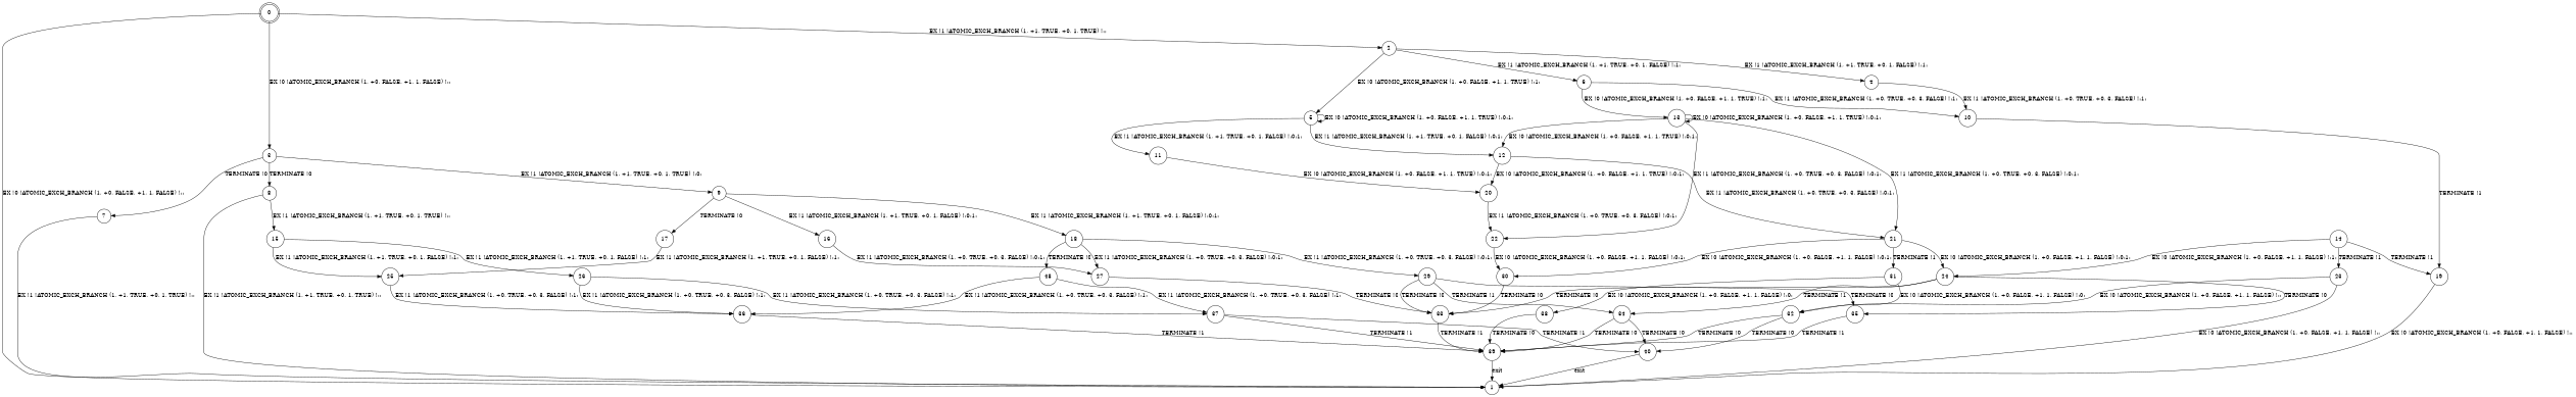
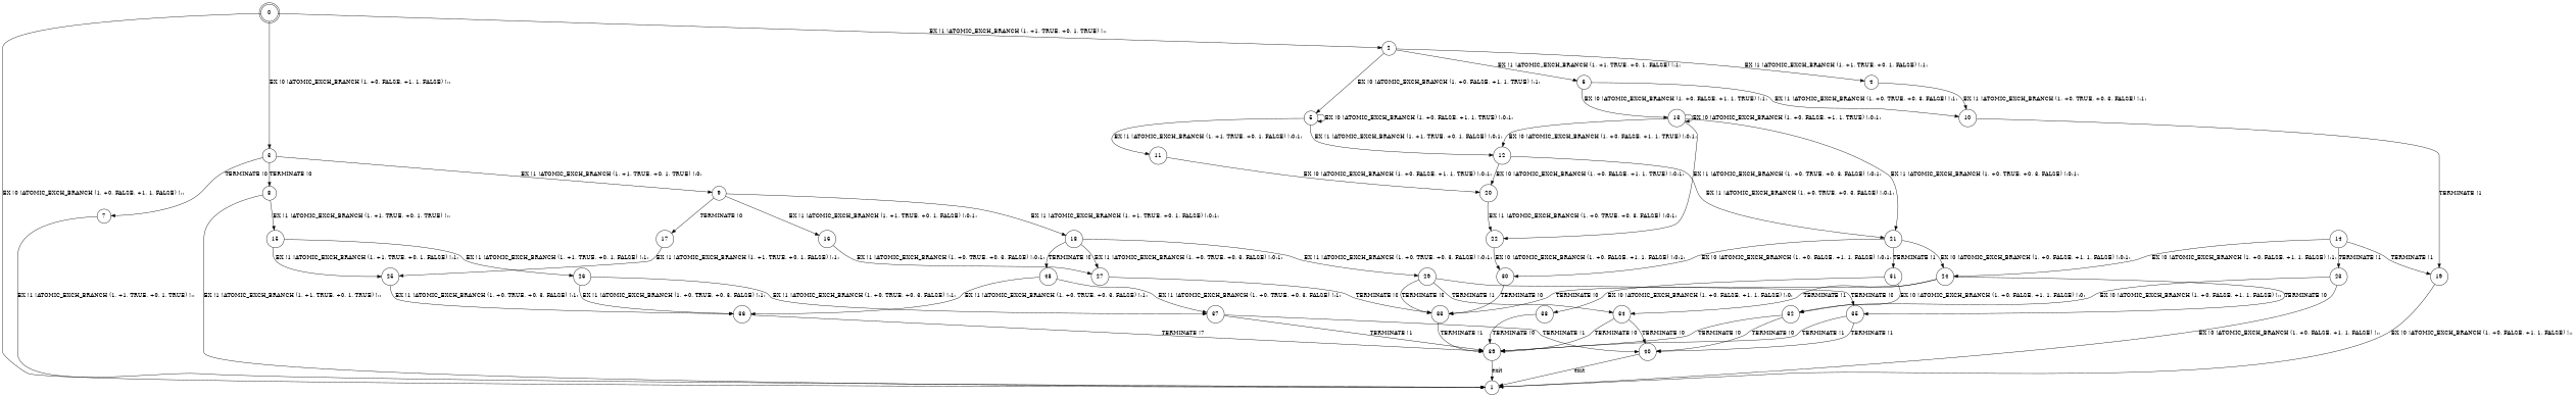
  digraph {
    node [shape=circle]
    0 [peripheries=2]
    1
    2
    3
    4
    5
    6
    7
    8
    9
    10
    11
    12
    13
    15
    16
    17
    18
    19
    20
    21
    22
    14
    23
    24
    25
    26
    27
    n29 [label=48]
    29
    30
    31
    32
    33
    34
    35
    36
    37
    38
    39
    40
    0 -> 1 [label="EX !0 !ATOMIC_EXCH_BRANCH (1, +0, FALSE, +1, 1, FALSE) !::"]
    0 -> 2 [label="EX !1 !ATOMIC_EXCH_BRANCH (1, +1, TRUE, +0, 1, TRUE) !::"]
    0 -> 3 [label="EX !0 !ATOMIC_EXCH_BRANCH (1, +0, FALSE, +1, 1, FALSE) !::"]
    2 -> 4 [label="EX !1 !ATOMIC_EXCH_BRANCH (1, +1, TRUE, +0, 1, FALSE) !:1:"]
    2 -> 5 [label="EX !0 !ATOMIC_EXCH_BRANCH (1, +0, FALSE, +1, 1, TRUE) !:1:"]
    2 -> 6 [label="EX !1 !ATOMIC_EXCH_BRANCH (1, +1, TRUE, +0, 1, FALSE) !:1:"]
    3 -> 7 [label="TERMINATE !0"]
    3 -> 8 [label="TERMINATE !0"]
    3 -> 9 [label="EX !1 !ATOMIC_EXCH_BRANCH (1, +1, TRUE, +0, 1, TRUE) !:0:"]
    4 -> 10 [label="EX !1 !ATOMIC_EXCH_BRANCH (1, +0, TRUE, +0, 3, FALSE) !:1:"]
    5 -> 5 [label="EX !0 !ATOMIC_EXCH_BRANCH (1, +0, FALSE, +1, 1, TRUE) !:0:1:"]
    5 -> 11 [label="EX !1 !ATOMIC_EXCH_BRANCH (1, +1, TRUE, +0, 1, FALSE) !:0:1:"]
    5 -> 12 [label="EX !1 !ATOMIC_EXCH_BRANCH (1, +1, TRUE, +0, 1, FALSE) !:0:1:"]
    6 -> 10 [label="EX !1 !ATOMIC_EXCH_BRANCH (1, +0, TRUE, +0, 3, FALSE) !:1:"]
    6 -> 13 [label="EX !0 !ATOMIC_EXCH_BRANCH (1, +0, FALSE, +1, 1, TRUE) !:1:"]
    7 -> 1 [label="EX !1 !ATOMIC_EXCH_BRANCH (1, +1, TRUE, +0, 1, TRUE) !::"]
    8 -> 1 [label="EX !1 !ATOMIC_EXCH_BRANCH (1, +1, TRUE, +0, 1, TRUE) !::"]
    8 -> 15 [label="EX !1 !ATOMIC_EXCH_BRANCH (1, +1, TRUE, +0, 1, TRUE) !::"]
    9 -> 16 [label="EX !1 !ATOMIC_EXCH_BRANCH (1, +1, TRUE, +0, 1, FALSE) !:0:1:"]
    9 -> 17 [label="TERMINATE !0"]
    9 -> 18 [label="EX !1 !ATOMIC_EXCH_BRANCH (1, +1, TRUE, +0, 1, FALSE) !:0:1:"]
    10 -> 19 [label="TERMINATE !1"]
    11 -> 20 [label="EX !0 !ATOMIC_EXCH_BRANCH (1, +0, FALSE, +1, 1, TRUE) !:0:1:"]
    12 -> 20 [label="EX !0 !ATOMIC_EXCH_BRANCH (1, +0, FALSE, +1, 1, TRUE) !:0:1:"]
    12 -> 21 [label="EX !1 !ATOMIC_EXCH_BRANCH (1, +0, TRUE, +0, 3, FALSE) !:0:1:"]
    13 -> 12 [label="EX !0 !ATOMIC_EXCH_BRANCH (1, +0, FALSE, +1, 1, TRUE) !:0:1:"]
    13 -> 13 [label="EX !0 !ATOMIC_EXCH_BRANCH (1, +0, FALSE, +1, 1, TRUE) !:0:1:"]
    13 -> 21 [label="EX !1 !ATOMIC_EXCH_BRANCH (1, +0, TRUE, +0, 3, FALSE) !:0:1:"]
    13 -> 22 [label="EX !1 !ATOMIC_EXCH_BRANCH (1, +0, TRUE, +0, 3, FALSE) !:0:1:"]
    15 -> 25 [label="EX !1 !ATOMIC_EXCH_BRANCH (1, +1, TRUE, +0, 1, FALSE) !:1:"]
    15 -> 26 [label="EX !1 !ATOMIC_EXCH_BRANCH (1, +1, TRUE, +0, 1, FALSE) !:1:"]
    16 -> 27 [label="EX !1 !ATOMIC_EXCH_BRANCH (1, +0, TRUE, +0, 3, FALSE) !:0:1:"]
    17 -> 25 [label="EX !1 !ATOMIC_EXCH_BRANCH (1, +1, TRUE, +0, 1, FALSE) !:1:"]
    18 -> 27 [label="EX !1 !ATOMIC_EXCH_BRANCH (1, +0, TRUE, +0, 3, FALSE) !:0:1:"]
    18 -> n29 [label="TERMINATE !0"]
    18 -> 29 [label="EX !1 !ATOMIC_EXCH_BRANCH (1, +0, TRUE, +0, 3, FALSE) !:0:1:"]
    19 -> 1 [label="EX !0 !ATOMIC_EXCH_BRANCH (1, +0, FALSE, +1, 1, FALSE) !::"]
    20 -> 22 [label="EX !1 !ATOMIC_EXCH_BRANCH (1, +0, TRUE, +0, 3, FALSE) !:0:1:"]
    21 -> 24 [label="EX !0 !ATOMIC_EXCH_BRANCH (1, +0, FALSE, +1, 1, FALSE) !:0:1:"]
    21 -> 30 [label="EX !0 !ATOMIC_EXCH_BRANCH (1, +0, FALSE, +1, 1, FALSE) !:0:1:"]
    21 -> 31 [label="TERMINATE !1"]
    22 -> 30 [label="EX !0 !ATOMIC_EXCH_BRANCH (1, +0, FALSE, +1, 1, FALSE) !:0:1:"]
    14 -> 19 [label="TERMINATE !1"]
    14 -> 23 [label="TERMINATE !1"]
    14 -> 24 [label="EX !0 !ATOMIC_EXCH_BRANCH (1, +0, FALSE, +1, 1, FALSE) !:1:"]
    23 -> 1 [label="EX !0 !ATOMIC_EXCH_BRANCH (1, +0, FALSE, +1, 1, FALSE) !::"]
    23 -> 32 [label="EX !0 !ATOMIC_EXCH_BRANCH (1, +0, FALSE, +1, 1, FALSE) !::"]
    24 -> 33 [label="TERMINATE !0"]
    24 -> 34 [label="TERMINATE !1"]
    24 -> 35 [label="TERMINATE !0"]
    25 -> 36 [label="EX !1 !ATOMIC_EXCH_BRANCH (1, +0, TRUE, +0, 3, FALSE) !:1:"]
    26 -> 36 [label="EX !1 !ATOMIC_EXCH_BRANCH (1, +0, TRUE, +0, 3, FALSE) !:1:"]
    26 -> 37 [label="EX !1 !ATOMIC_EXCH_BRANCH (1, +0, TRUE, +0, 3, FALSE) !:1:"]
    27 -> 33 [label="TERMINATE !0"]
    n29 -> 36 [label="EX !1 !ATOMIC_EXCH_BRANCH (1, +0, TRUE, +0, 3, FALSE) !:1:"]
    n29 -> 37 [label="EX !1 !ATOMIC_EXCH_BRANCH (1, +0, TRUE, +0, 3, FALSE) !:1:"]
    29 -> 33 [label="TERMINATE !0"]
    29 -> 34 [label="TERMINATE !1"]
    29 -> 35 [label="TERMINATE !0"]
    30 -> 33 [label="TERMINATE !0"]
    31 -> 32 [label="EX !0 !ATOMIC_EXCH_BRANCH (1, +0, FALSE, +1, 1, FALSE) !:0:"]
    31 -> 38 [label="EX !0 !ATOMIC_EXCH_BRANCH (1, +0, FALSE, +1, 1, FALSE) !:0:"]
    32 -> 39 [label="TERMINATE !0"]
    32 -> 40 [label="TERMINATE !0"]
    33 -> 39 [label="TERMINATE !1"]
    34 -> 39 [label="TERMINATE !0"]
    34 -> 40 [label="TERMINATE !0"]
    35 -> 39 [label="TERMINATE !1"]
-   36 -> 39 [label="TERMINATE !1"]
+   35 -> 40 [label="TERMINATE !1"]
+   36 -> 39 [label="TERMINATE !7"]
    37 -> 39 [label="TERMINATE !1"]
    37 -> 40 [label="TERMINATE !1"]
    38 -> 39 [label="TERMINATE !0"]
    39 -> 1 [label=exit]
    40 -> 1 [label=exit]
  }
